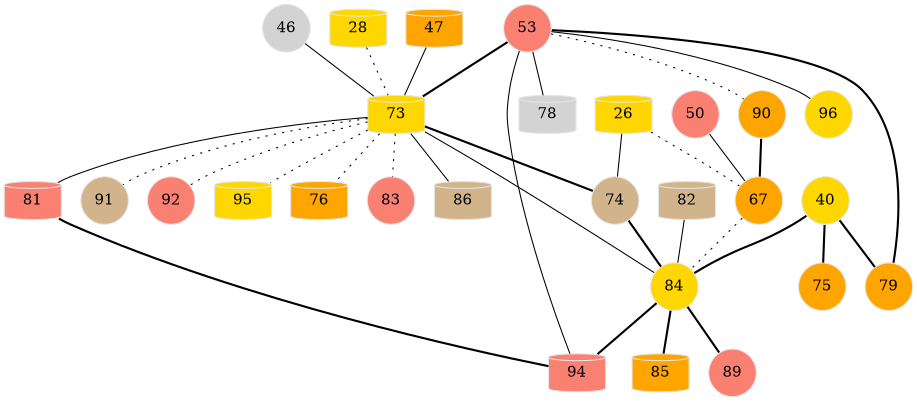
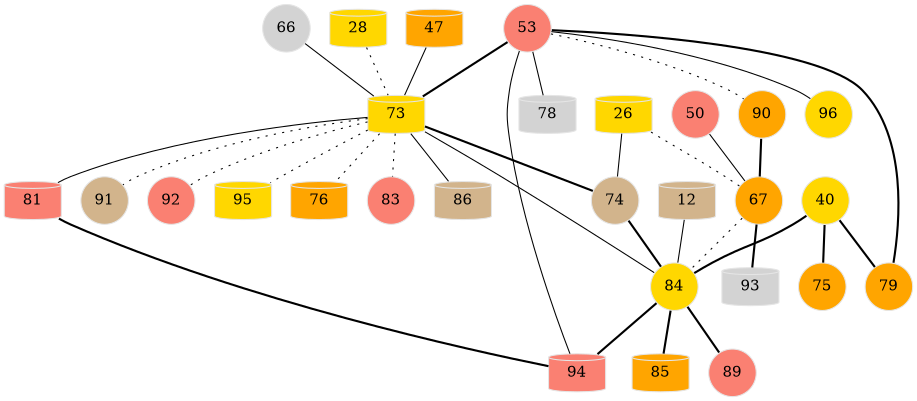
  graph {
    node [color=gray90 fillcolor=gold shape=circle style=filled]
    edge [style=bold]
    26 [shape=cylinder super="+15"]
    67 [fillcolor=orange super="+58+13"]
    74 [fillcolor=tan super="+56"]
    84 [super="+64+68"]
+   93 [fillcolor=lightgrey shape=cylinder super="+22+87"]
    73 [shape=cylinder super="+20+69+51"]
    76 [fillcolor=orange shape=cylinder]
    81 [fillcolor=salmon shape=cylinder super="+55"]
    83 [fillcolor=salmon super="+80"]
    86 [fillcolor=tan shape=cylinder super="+77"]
    91 [fillcolor=tan super="+32"]
    92 [fillcolor=salmon]
    95 [shape=cylinder super="+23"]
    28 [shape=cylinder]
    40 [super="+29"]
    75 [fillcolor=orange super="+42+52+60"]
    79 [fillcolor=orange]
    94 [fillcolor=salmon shape=cylinder super="+49+72+88"]
    85 [fillcolor=orange shape=cylinder super="+65"]
    89 [fillcolor=salmon]
    47 [fillcolor=orange shape=cylinder]
    50 [fillcolor=salmon]
    53 [fillcolor=salmon super="+6+5+30+27+33+24"]
    78 [fillcolor=lightgrey shape=cylinder]
    90 [fillcolor=orange]
    96 [super="+39+59+63"]
-   66 [fillcolor=lightgrey super="+38" label=46]
-   82 [fillcolor=tan shape=cylinder]
+   66 [fillcolor=lightgrey super="+38"]
+   82 [fillcolor=tan shape=cylinder label=12]
    26 -- 67 [style=dotted]
    26 -- 74 [style=solid weight=2]
    67 -- 84 [style=dotted weight=2]
+   67 -- 93
    74 -- 84
    84 -- 94 [weight=2]
    84 -- 85
    84 -- 89
    73 -- 74
    73 -- 84 [style=solid weight=3]
    73 -- 76 [style=dotted]
    73 -- 81 [style=solid weight=3]
    73 -- 83 [style=dotted]
    73 -- 86 [style=solid]
    73 -- 91 [style=dotted]
    73 -- 92 [style=dotted]
    73 -- 95 [style=dotted]
    81 -- 94
    28 -- 73 [style=dotted]
    40 -- 84 [weight=3]
    40 -- 75
    40 -- 79
    47 -- 73 [style=solid weight=2]
    50 -- 67 [style=solid]
    53 -- 73 [weight=3]
    53 -- 79
    53 -- 94 [style=solid]
    53 -- 78 [style=solid]
    53 -- 90 [style=dotted]
    53 -- 96 [style=solid]
    90 -- 67 [weight=2]
    66 -- 73 [style=solid]
    82 -- 84 [style=solid]
  }
